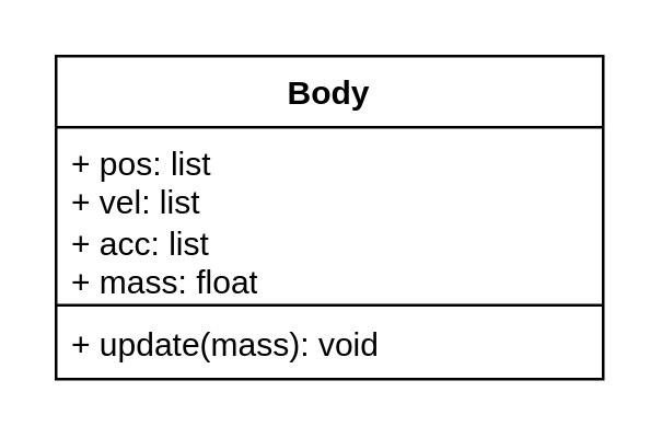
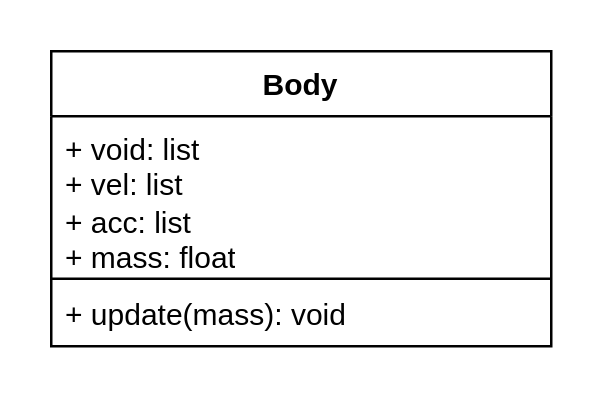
  <mxCell id="0" />
  <mxCell id="1" parent="0" />
  <mxCell id="2" value="Body" style="swimlane;fontStyle=1;align=center;verticalAlign=top;childLayout=stackLayout;horizontal=1;startSize=26;horizontalStack=0;resizeParent=1;resizeParentMax=0;resizeLast=0;collapsible=1;marginBottom=0;whiteSpace=wrap;html=1;" vertex="1" parent="1"><mxGeometry x="20" y="20" width="200" height="118" as="geometry" /></mxCell>
- <mxCell id="3" value="&lt;div&gt;&lt;div&gt;+ pos: list&lt;/div&gt;&lt;div&gt;+ vel: list&lt;/div&gt;&lt;div&gt;+ acc: list&lt;/div&gt;&lt;div&gt;+ mass: float&lt;/div&gt;&lt;/div&gt;" style="text;strokeColor=none;fillColor=none;align=left;verticalAlign=top;spacingLeft=4;spacingRight=4;overflow=hidden;rotatable=0;points=[[0,0.5],[1,0.5]];portConstraint=eastwest;whiteSpace=wrap;html=1;" vertex="1" parent="2"><mxGeometry y="26" width="200" height="64" as="geometry" /></mxCell>
+ <mxCell id="3" value="&lt;div&gt;&lt;div&gt;+ void: list&lt;/div&gt;&lt;div&gt;+ vel: list&lt;/div&gt;&lt;div&gt;+ acc: list&lt;/div&gt;&lt;div&gt;+ mass: float&lt;/div&gt;&lt;/div&gt;" style="text;strokeColor=none;fillColor=none;align=left;verticalAlign=top;spacingLeft=4;spacingRight=4;overflow=hidden;rotatable=0;points=[[0,0.5],[1,0.5]];portConstraint=eastwest;whiteSpace=wrap;html=1;" vertex="1" parent="2"><mxGeometry y="26" width="200" height="64" as="geometry" /></mxCell>
  <mxCell id="4" value="" style="line;strokeWidth=1;fillColor=none;align=left;verticalAlign=middle;spacingTop=-1;spacingLeft=3;spacingRight=3;rotatable=0;labelPosition=right;points=[];portConstraint=eastwest;strokeColor=inherit;" vertex="1" parent="2"><mxGeometry y="90" width="200" height="2" as="geometry" /></mxCell>
  <mxCell id="5" value="+ update(mass): void" style="text;strokeColor=none;fillColor=none;align=left;verticalAlign=top;spacingLeft=4;spacingRight=4;overflow=hidden;rotatable=0;points=[[0,0.5],[1,0.5]];portConstraint=eastwest;whiteSpace=wrap;html=1;" vertex="1" parent="2"><mxGeometry y="92" width="200" height="26" as="geometry" /></mxCell>
